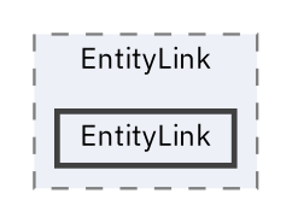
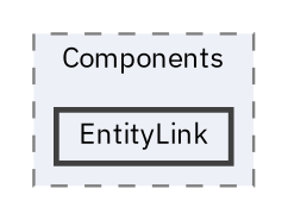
  digraph {
    compound=true
    fontname="IBM Plex Sans"
    n1 [color=grey25 fillcolor="#edf0f7" fontname="IBM Plex Sans" fontsize=10 height=0.2 label=EntityLink shape=box style="filled,bold" width=0.4]
    subgraph cluster_1 {
      bgcolor="#edf0f7"
      fontsize=10
-     label=EntityLink
+     label=Components
      pencolor=grey50
      style="filled,dashed"
      n1
    }
  }
